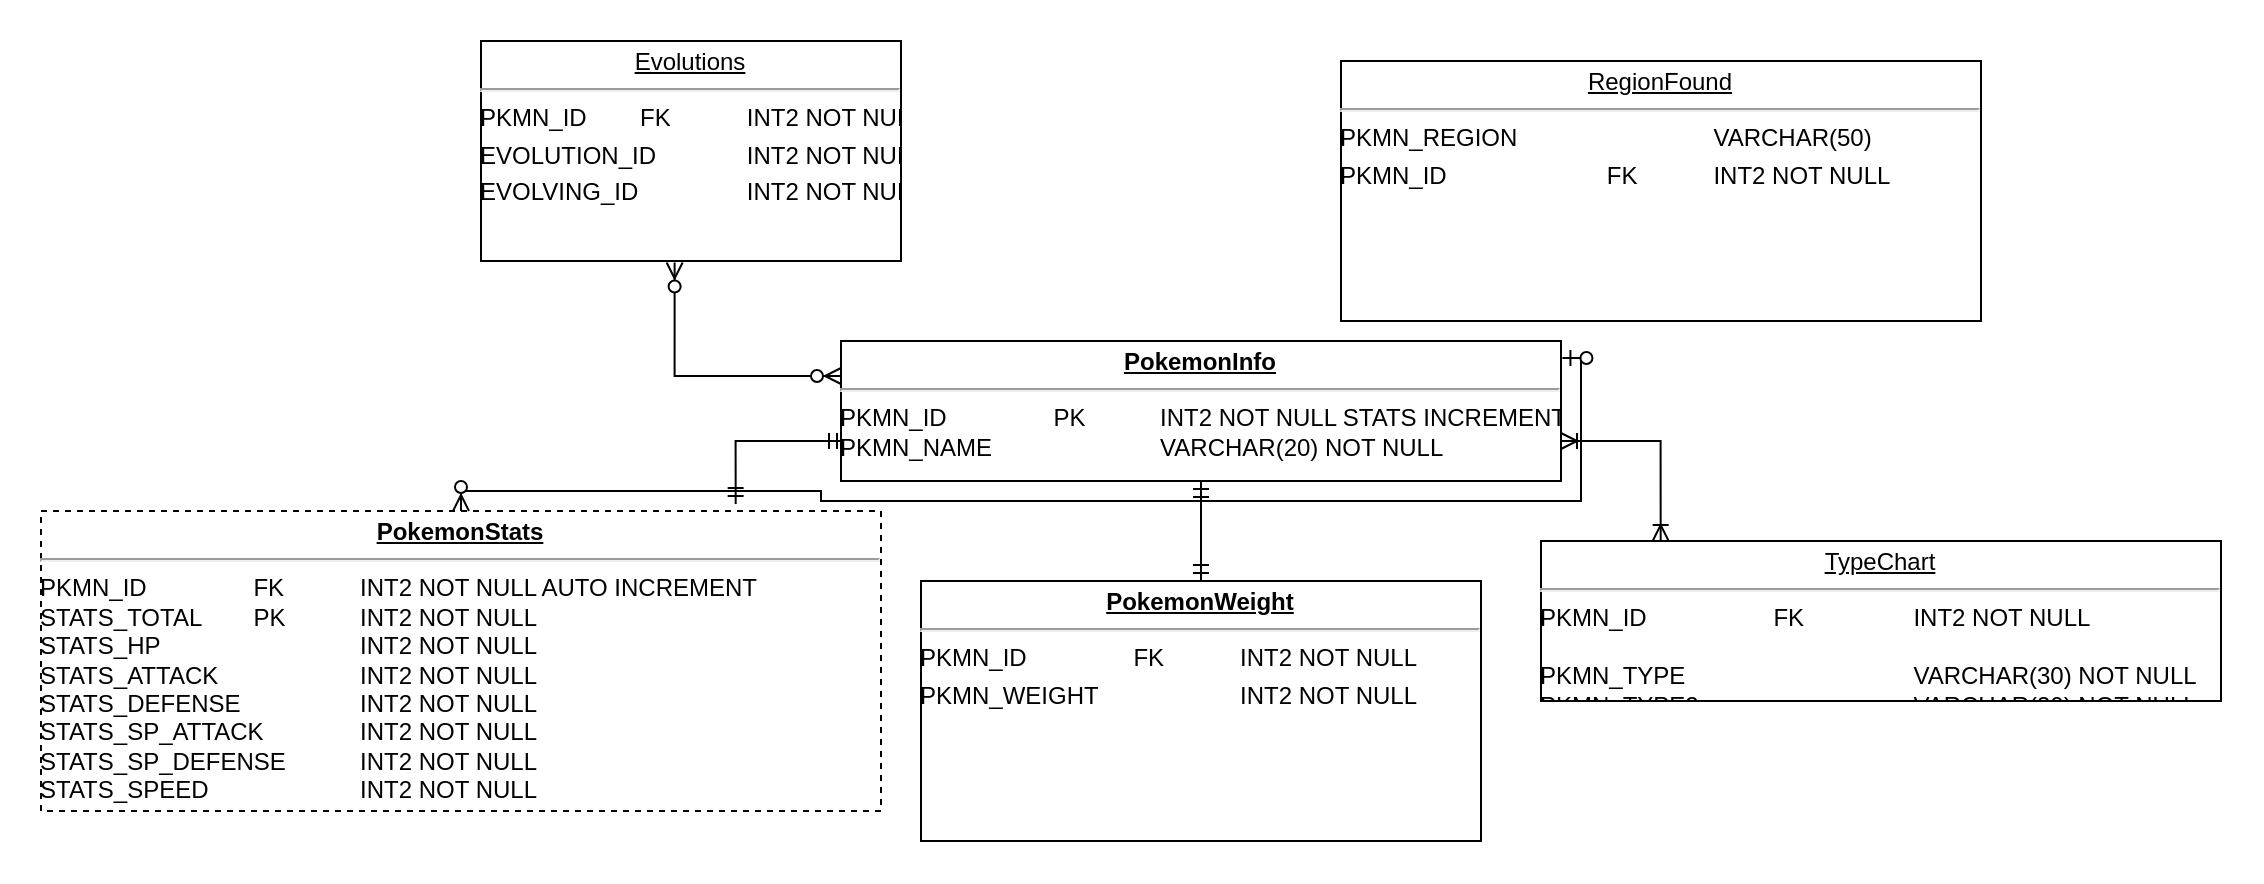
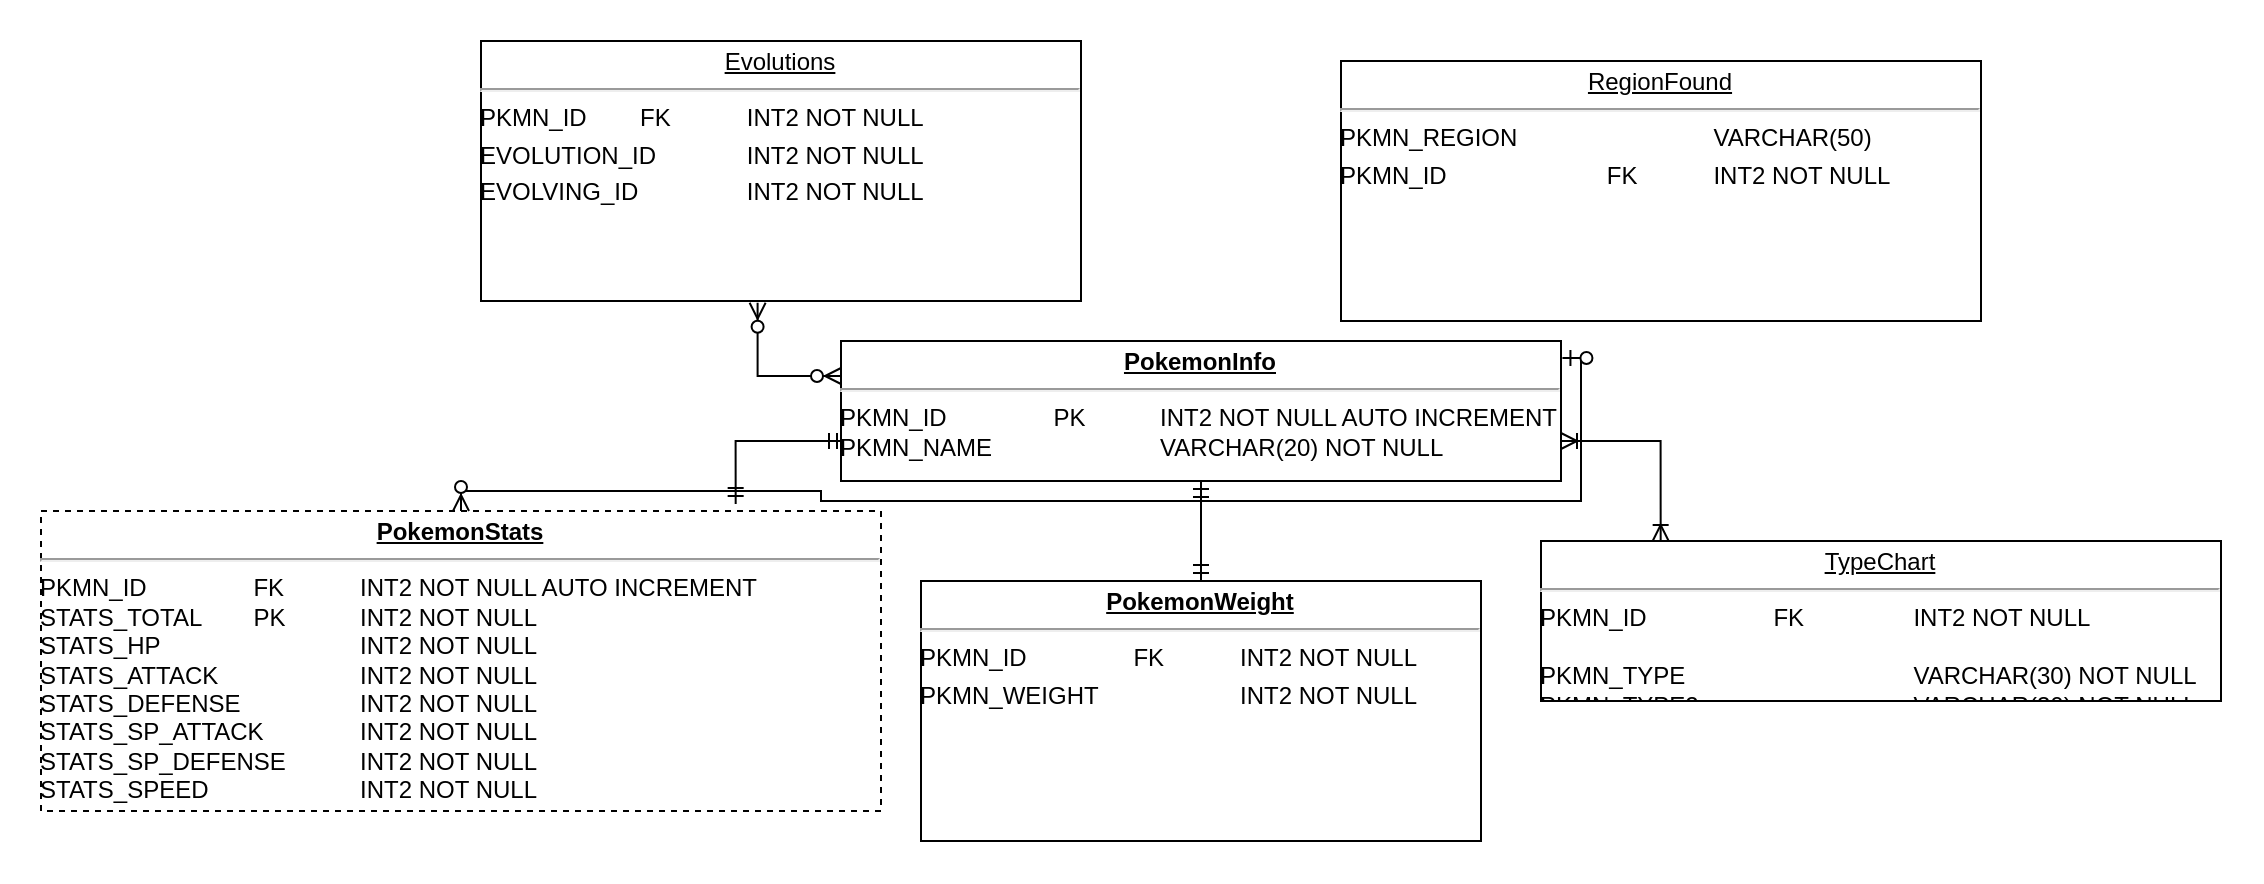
  <mxCell id="0" />
  <mxCell id="1" parent="0" />
  <mxCell id="2" value="&lt;p style=&quot;margin: 0px ; margin-top: 4px ; text-align: center ; text-decoration: underline&quot;&gt;&lt;b&gt;PokemonStats&lt;/b&gt;&lt;br&gt;&lt;/p&gt;&lt;hr&gt;&lt;div&gt;PKMN_ID&lt;span style=&quot;&quot;&gt;&#09;&lt;span style=&quot;white-space: pre;&quot;&gt;&#09;&lt;/span&gt;&lt;span style=&quot;white-space: pre;&quot;&gt;&#09;&lt;/span&gt;F&lt;/span&gt;K&lt;span style=&quot;&quot;&gt;&#09;&lt;span style=&quot;white-space: pre;&quot;&gt;&#09;&lt;/span&gt;&lt;span style=&quot;white-space: pre;&quot;&gt;&#09;&lt;/span&gt;&lt;/span&gt;INT2 NOT NULL AUTO INCREMENT&lt;br&gt;&lt;/div&gt;&lt;div&gt;STATS_TOTAL&lt;span style=&quot;&quot;&gt;&#09;&lt;span style=&quot;white-space: pre;&quot;&gt;&#09;&lt;/span&gt;PK&lt;span style=&quot;white-space: pre;&quot;&gt;&#09;&lt;/span&gt;&lt;span style=&quot;white-space: pre;&quot;&gt;&#09;&lt;/span&gt;&lt;/span&gt;INT2 NOT NULL&lt;/div&gt;&lt;div&gt;STATS_HP&lt;span style=&quot;white-space: pre;&quot;&gt;&#09;&lt;/span&gt;&lt;span style=&quot;white-space: pre;&quot;&gt;&#09;&lt;/span&gt;&lt;span style=&quot;white-space: pre;&quot;&gt;&#09;&lt;/span&gt;&lt;span style=&quot;white-space: pre;&quot;&gt;&#09;&lt;/span&gt;INT2 NOT NULL&lt;/div&gt;&lt;div&gt;STATS_ATTACK&lt;span style=&quot;white-space: pre;&quot;&gt;&#09;&lt;/span&gt;&lt;span style=&quot;white-space: pre;&quot;&gt;&#09;&lt;/span&gt;&lt;span style=&quot;white-space: pre;&quot;&gt;&#09;&lt;/span&gt;INT2 NOT NULL&lt;span style=&quot;&quot;&gt;&lt;/span&gt;&lt;/div&gt;&lt;div&gt;STATS_DEFENSE&lt;span style=&quot;white-space: pre;&quot;&gt;&#09;&lt;/span&gt;&lt;span style=&quot;white-space: pre;&quot;&gt;&#09;&lt;/span&gt;&lt;span style=&quot;white-space: pre;&quot;&gt;&#09;&lt;/span&gt;INT2 NOT NULL&lt;span style=&quot;&quot;&gt;&lt;/span&gt;&lt;span style=&quot;&quot;&gt;&lt;/span&gt;&lt;span style=&quot;&quot;&gt;&lt;/span&gt;&lt;span style=&quot;&quot;&gt;&lt;/span&gt;&lt;/div&gt;&lt;div&gt;STATS_SP_ATTACK&lt;span style=&quot;white-space: pre;&quot;&gt;&#09;&lt;/span&gt;&lt;span style=&quot;white-space: pre;&quot;&gt;&#09;&lt;/span&gt;INT2 NOT NULL&lt;span style=&quot;&quot;&gt;&lt;/span&gt;&lt;/div&gt;&lt;div&gt;STATS_SP_DEFENSE&lt;span style=&quot;white-space: pre;&quot;&gt;&#09;&lt;/span&gt;&lt;span style=&quot;white-space: pre;&quot;&gt;&#09;&lt;/span&gt;INT2 NOT NULL&lt;span style=&quot;&quot;&gt;&lt;/span&gt;&lt;/div&gt;&lt;div&gt;STATS_SPEED&lt;span style=&quot;white-space: pre;&quot;&gt;&#09;&lt;/span&gt;&lt;span style=&quot;white-space: pre;&quot;&gt;&#09;&lt;/span&gt;&lt;span style=&quot;white-space: pre;&quot;&gt;&#09;&lt;/span&gt;INT2 NOT NULL&lt;br&gt;&lt;/div&gt;" style="verticalAlign=top;align=left;overflow=fill;fontSize=12;fontFamily=Helvetica;html=1;rounded=0;shadow=0;comic=0;labelBackgroundColor=none;strokeWidth=1;dashed=1;" parent="1" vertex="1"><mxGeometry x="20" y="255" width="420" height="150" as="geometry" /></mxCell>
  <mxCell id="3" value="&lt;p style=&quot;margin: 0px ; margin-top: 4px ; text-align: center ; text-decoration: underline&quot;&gt;TypeChart&lt;br&gt;&lt;/p&gt;&lt;div&gt;&lt;hr&gt;&lt;/div&gt;PKMN_ID&lt;span style=&quot;white-space: pre&quot;&gt;&#09;&lt;span style=&quot;white-space: pre&quot;&gt;&#09;&lt;/span&gt; &lt;/span&gt;&amp;nbsp; FK&lt;span style=&quot;white-space: pre;&quot;&gt;&#09;&lt;/span&gt;&lt;span style=&quot;white-space: pre;&quot;&gt;&#09;&lt;/span&gt;INT2 NOT NULL&lt;br&gt;&lt;br&gt;&lt;div&gt;PKMN_TYPE&lt;span style=&quot;white-space: pre;&quot;&gt;&#09;&lt;/span&gt;&lt;span style=&quot;white-space: pre;&quot;&gt;&#09;&lt;/span&gt;&lt;span style=&quot;white-space: pre;&quot;&gt;&#09;&lt;span style=&quot;white-space: pre;&quot;&gt;&#09;&lt;span style=&quot;white-space: pre;&quot;&gt;&#09;&lt;/span&gt;V&lt;/span&gt;A&lt;/span&gt;RCHAR(30) NOT NULL&lt;/div&gt;&lt;div&gt;PKMN_TYPE2&lt;span style=&quot;white-space: pre;&quot;&gt;&#09;&lt;/span&gt;&lt;span style=&quot;white-space: pre;&quot;&gt;&#09;&lt;/span&gt;&lt;span style=&quot;white-space: pre;&quot;&gt;&#09;&lt;/span&gt;&lt;span style=&quot;white-space: pre;&quot;&gt;&#09;&lt;/span&gt;VARCHAR(30) NOT NULL&lt;/div&gt;&lt;div&gt;&lt;br&gt;&lt;/div&gt;&lt;div&gt;&lt;br&gt;&lt;/div&gt;" style="verticalAlign=top;align=left;overflow=fill;fontSize=12;fontFamily=Helvetica;html=1;rounded=0;shadow=0;comic=0;labelBackgroundColor=none;strokeWidth=1" parent="1" vertex="1"><mxGeometry x="770" y="270" width="340" height="80" as="geometry" /></mxCell>
  <mxCell id="4" style="edgeStyle=orthogonalEdgeStyle;rounded=0;orthogonalLoop=1;jettySize=auto;html=1;entryX=0.5;entryY=0;entryDx=0;entryDy=0;endArrow=ERmandOne;endFill=0;" parent="1" source="5" target="13" edge="1"><mxGeometry relative="1" as="geometry" /></mxCell>
- <mxCell id="5" value="&lt;p style=&quot;margin: 0px ; margin-top: 4px ; text-align: center ; text-decoration: underline&quot;&gt;&lt;b&gt;PokemonInfo&lt;/b&gt;&lt;br&gt;&lt;/p&gt;&lt;hr&gt;&lt;div&gt;PKMN_ID&lt;span style=&quot;white-space: pre&quot;&gt;&#09;&lt;/span&gt;&lt;span style=&quot;white-space: pre&quot;&gt;&#09;&lt;/span&gt;PK&lt;span style=&quot;white-space: pre;&quot;&gt;&#09;&lt;/span&gt;&lt;span style=&quot;white-space: pre;&quot;&gt;&#09;I&lt;/span&gt;NT2 NOT NULL STATS INCREMENT&lt;/div&gt;&lt;div&gt;PKMN_NAME&lt;span style=&quot;white-space: pre;&quot;&gt;&#09;&lt;/span&gt;&lt;span style=&quot;white-space: pre;&quot;&gt;&#09;&lt;/span&gt;&lt;span style=&quot;white-space: pre;&quot;&gt;&#09;&lt;/span&gt;&lt;span style=&quot;white-space: pre;&quot;&gt;&#09;&lt;/span&gt;VARCHAR(20) NOT NULL&lt;/div&gt;&lt;div&gt;&lt;br&gt;&lt;/div&gt;" style="verticalAlign=top;align=left;overflow=fill;fontSize=12;fontFamily=Helvetica;html=1;rounded=0;shadow=0;comic=0;labelBackgroundColor=none;strokeWidth=1" parent="1" vertex="1"><mxGeometry x="420" y="170" width="360" height="70" as="geometry" /></mxCell>
+ <mxCell id="5" value="&lt;p style=&quot;margin: 0px ; margin-top: 4px ; text-align: center ; text-decoration: underline&quot;&gt;&lt;b&gt;PokemonInfo&lt;/b&gt;&lt;br&gt;&lt;/p&gt;&lt;hr&gt;&lt;div&gt;PKMN_ID&lt;span style=&quot;white-space: pre&quot;&gt;&#09;&lt;/span&gt;&lt;span style=&quot;white-space: pre&quot;&gt;&#09;&lt;/span&gt;PK&lt;span style=&quot;white-space: pre;&quot;&gt;&#09;&lt;/span&gt;&lt;span style=&quot;white-space: pre;&quot;&gt;&#09;I&lt;/span&gt;NT2 NOT NULL AUTO INCREMENT&lt;/div&gt;&lt;div&gt;PKMN_NAME&lt;span style=&quot;white-space: pre;&quot;&gt;&#09;&lt;/span&gt;&lt;span style=&quot;white-space: pre;&quot;&gt;&#09;&lt;/span&gt;&lt;span style=&quot;white-space: pre;&quot;&gt;&#09;&lt;/span&gt;&lt;span style=&quot;white-space: pre;&quot;&gt;&#09;&lt;/span&gt;VARCHAR(20) NOT NULL&lt;/div&gt;&lt;div&gt;&lt;br&gt;&lt;/div&gt;" style="verticalAlign=top;align=left;overflow=fill;fontSize=12;fontFamily=Helvetica;html=1;rounded=0;shadow=0;comic=0;labelBackgroundColor=none;strokeWidth=1" parent="1" vertex="1"><mxGeometry x="420" y="170" width="360" height="70" as="geometry" /></mxCell>
  <mxCell id="6" value="&lt;p style=&quot;margin: 0px ; margin-top: 4px ; text-align: center ; text-decoration: underline&quot;&gt;RegionFound&lt;/p&gt;&lt;hr&gt;&lt;p style=&quot;margin: 4px 0px 0px;&quot;&gt;PKMN_REGION&amp;nbsp;&lt;span style=&quot;white-space: pre;&quot;&gt;&#09;&lt;/span&gt;&lt;span style=&quot;white-space: pre;&quot;&gt;&#09;&lt;span style=&quot;white-space: pre;&quot;&gt;&#09;&lt;/span&gt;&lt;span style=&quot;white-space: pre;&quot;&gt;&#09;&lt;/span&gt;V&lt;/span&gt;ARCHAR(50)&lt;/p&gt;&lt;p style=&quot;margin: 4px 0px 0px;&quot;&gt;PKMN_ID&lt;span style=&quot;white-space: pre;&quot;&gt;&#09;&lt;span style=&quot;white-space: pre;&quot;&gt;&#09;&lt;/span&gt;&lt;span style=&quot;white-space: pre;&quot;&gt;&#09;&lt;/span&gt;&lt;/span&gt;FK&lt;span style=&quot;white-space: pre;&quot;&gt;&#09;&lt;/span&gt;&lt;span style=&quot;white-space: pre;&quot;&gt;&#09;&lt;/span&gt;INT2 NOT NULL&lt;/p&gt;" style="verticalAlign=top;align=left;overflow=fill;fontSize=12;fontFamily=Helvetica;html=1;rounded=0;shadow=0;comic=0;labelBackgroundColor=none;strokeWidth=1" parent="1" vertex="1"><mxGeometry x="670" y="30" width="320" height="130" as="geometry" /></mxCell>
- <mxCell id="7" value="&lt;p style=&quot;text-align: center; margin: 4px 0px 0px; text-decoration: underline;&quot;&gt;Evolutions&lt;/p&gt;&lt;hr&gt;&lt;p style=&quot;margin: 4px 0px 0px;&quot;&gt;PKMN_ID&lt;span style=&quot;white-space: pre&quot;&gt;&#09;&lt;/span&gt;FK&lt;span style=&quot;white-space: pre;&quot;&gt;&#09;&lt;/span&gt;&lt;span style=&quot;white-space: pre;&quot;&gt;&#09;&lt;/span&gt;INT2 NOT NULL&lt;/p&gt;&lt;p style=&quot;margin: 4px 0px 0px;&quot;&gt;EVOLUTION_ID&lt;span style=&quot;white-space: pre;&quot;&gt;&#09;&lt;/span&gt;&lt;span style=&quot;white-space: pre;&quot;&gt;&#09;&lt;/span&gt;INT2 NOT NULL&lt;/p&gt;&lt;p style=&quot;margin: 4px 0px 0px;&quot;&gt;EVOLVING_ID&lt;span style=&quot;white-space: pre;&quot;&gt;&#09;&lt;/span&gt;&lt;span style=&quot;white-space: pre;&quot;&gt;&#09;&lt;/span&gt;INT2 NOT NULL&lt;/p&gt;" style="verticalAlign=top;align=left;overflow=fill;fontSize=12;fontFamily=Helvetica;html=1;rounded=0;shadow=0;comic=0;labelBackgroundColor=none;strokeWidth=1" parent="1" vertex="1"><mxGeometry x="240" y="20" width="210" height="110" as="geometry" /></mxCell>
+ <mxCell id="7" value="&lt;p style=&quot;text-align: center; margin: 4px 0px 0px; text-decoration: underline;&quot;&gt;Evolutions&lt;/p&gt;&lt;hr&gt;&lt;p style=&quot;margin: 4px 0px 0px;&quot;&gt;PKMN_ID&lt;span style=&quot;white-space: pre&quot;&gt;&#09;&lt;/span&gt;FK&lt;span style=&quot;white-space: pre;&quot;&gt;&#09;&lt;/span&gt;&lt;span style=&quot;white-space: pre;&quot;&gt;&#09;&lt;/span&gt;INT2 NOT NULL&lt;/p&gt;&lt;p style=&quot;margin: 4px 0px 0px;&quot;&gt;EVOLUTION_ID&lt;span style=&quot;white-space: pre;&quot;&gt;&#09;&lt;/span&gt;&lt;span style=&quot;white-space: pre;&quot;&gt;&#09;&lt;/span&gt;INT2 NOT NULL&lt;/p&gt;&lt;p style=&quot;margin: 4px 0px 0px;&quot;&gt;EVOLVING_ID&lt;span style=&quot;white-space: pre;&quot;&gt;&#09;&lt;/span&gt;&lt;span style=&quot;white-space: pre;&quot;&gt;&#09;&lt;/span&gt;INT2 NOT NULL&lt;/p&gt;" style="verticalAlign=top;align=left;overflow=fill;fontSize=12;fontFamily=Helvetica;html=1;rounded=0;shadow=0;comic=0;labelBackgroundColor=none;strokeWidth=1" parent="1" vertex="1"><mxGeometry x="240" y="20" width="300" height="130" as="geometry" /></mxCell>
  <mxCell id="8" value="" style="edgeStyle=orthogonalEdgeStyle;fontSize=12;html=1;endArrow=ERoneToMany;startArrow=ERoneToMany;rounded=0;entryX=0.176;entryY=0;entryDx=0;entryDy=0;entryPerimeter=0;" parent="1" source="5" target="3" edge="1"><mxGeometry width="100" height="100" relative="1" as="geometry"><mxPoint x="760" y="470" as="sourcePoint" /><mxPoint x="860" y="370" as="targetPoint" /><Array as="points"><mxPoint x="830" y="220" /></Array></mxGeometry></mxCell>
  <mxCell id="9" value="" style="edgeStyle=orthogonalEdgeStyle;fontSize=12;html=1;endArrow=ERmandOne;startArrow=ERmandOne;rounded=0;exitX=0.827;exitY=-0.023;exitDx=0;exitDy=0;exitPerimeter=0;" parent="1" source="2" edge="1"><mxGeometry width="100" height="100" relative="1" as="geometry"><mxPoint x="320" y="570" as="sourcePoint" /><mxPoint x="410" y="220" as="targetPoint" /><Array as="points"><mxPoint x="367" y="220" /><mxPoint x="420" y="220" /></Array></mxGeometry></mxCell>
  <mxCell id="10" value="" style="fontSize=12;html=1;endArrow=ERzeroToMany;startArrow=ERzeroToOne;rounded=0;exitX=1.002;exitY=0.121;exitDx=0;exitDy=0;exitPerimeter=0;edgeStyle=orthogonalEdgeStyle;" parent="1" source="5" target="2" edge="1"><mxGeometry width="100" height="100" relative="1" as="geometry"><mxPoint x="620" y="140" as="sourcePoint" /><mxPoint x="630" y="95" as="targetPoint" /></mxGeometry></mxCell>
  <mxCell id="11" value="" style="edgeStyle=orthogonalEdgeStyle;fontSize=12;html=1;endArrow=ERzeroToMany;endFill=1;startArrow=ERzeroToMany;rounded=0;entryX=0;entryY=0.25;entryDx=0;entryDy=0;exitX=0.461;exitY=1.007;exitDx=0;exitDy=0;exitPerimeter=0;" parent="1" source="7" target="5" edge="1"><mxGeometry width="100" height="100" relative="1" as="geometry"><mxPoint x="600" y="630" as="sourcePoint" /><mxPoint x="700" y="530" as="targetPoint" /></mxGeometry></mxCell>
  <mxCell id="12" style="edgeStyle=orthogonalEdgeStyle;rounded=0;orthogonalLoop=1;jettySize=auto;html=1;entryX=0.5;entryY=1;entryDx=0;entryDy=0;endArrow=ERmandOne;endFill=0;exitX=0.5;exitY=0;exitDx=0;exitDy=0;" parent="1" source="13" target="5" edge="1"><mxGeometry relative="1" as="geometry"><mxPoint x="580" y="390" as="sourcePoint" /></mxGeometry></mxCell>
  <mxCell id="13" value="&lt;p style=&quot;margin: 0px ; margin-top: 4px ; text-align: center ; text-decoration: underline&quot;&gt;&lt;b&gt;PokemonWeight&lt;/b&gt;&lt;/p&gt;&lt;hr&gt;&lt;p style=&quot;margin: 4px 0px 0px;&quot;&gt;PKMN_ID&lt;span style=&quot;white-space: pre;&quot;&gt;&#09;&lt;/span&gt;&lt;span style=&quot;white-space: pre;&quot;&gt;&#09;&lt;/span&gt;FK&lt;span style=&quot;white-space: pre;&quot;&gt;&#09;&lt;/span&gt;&lt;span style=&quot;white-space: pre;&quot;&gt;&#09;&lt;/span&gt;INT2 NOT NULL&lt;/p&gt;&lt;p style=&quot;margin: 4px 0px 0px;&quot;&gt;PKMN_WEIGHT&lt;span style=&quot;white-space: pre;&quot;&gt;&#09;&lt;span style=&quot;white-space: pre;&quot;&gt;&#09;&lt;/span&gt;&lt;span style=&quot;white-space: pre;&quot;&gt;&#09;&lt;/span&gt;I&lt;/span&gt;NT2 NOT NULL&lt;span style=&quot;white-space: pre;&quot;&gt;&#09;&lt;/span&gt;&lt;span style=&quot;white-space: pre;&quot;&gt;&#09;&lt;/span&gt;&lt;/p&gt;" style="verticalAlign=top;align=left;overflow=fill;fontSize=12;fontFamily=Helvetica;html=1;rounded=0;shadow=0;comic=0;labelBackgroundColor=none;strokeWidth=1" parent="1" vertex="1"><mxGeometry x="460" y="290" width="280" height="130" as="geometry" /></mxCell>
